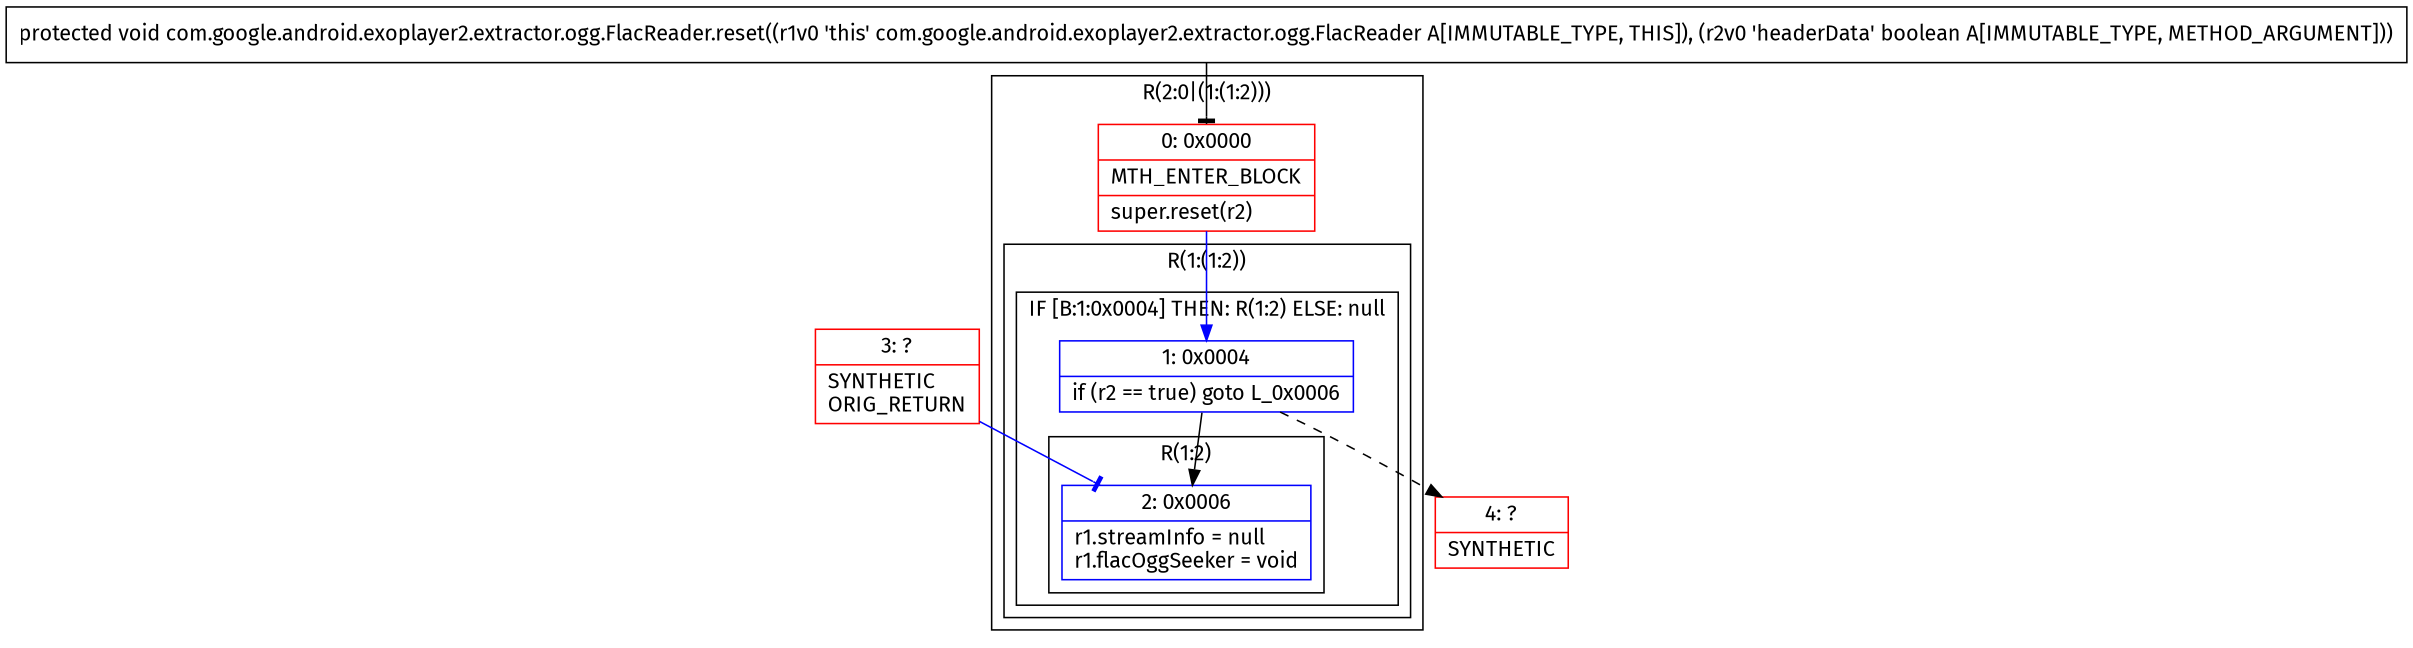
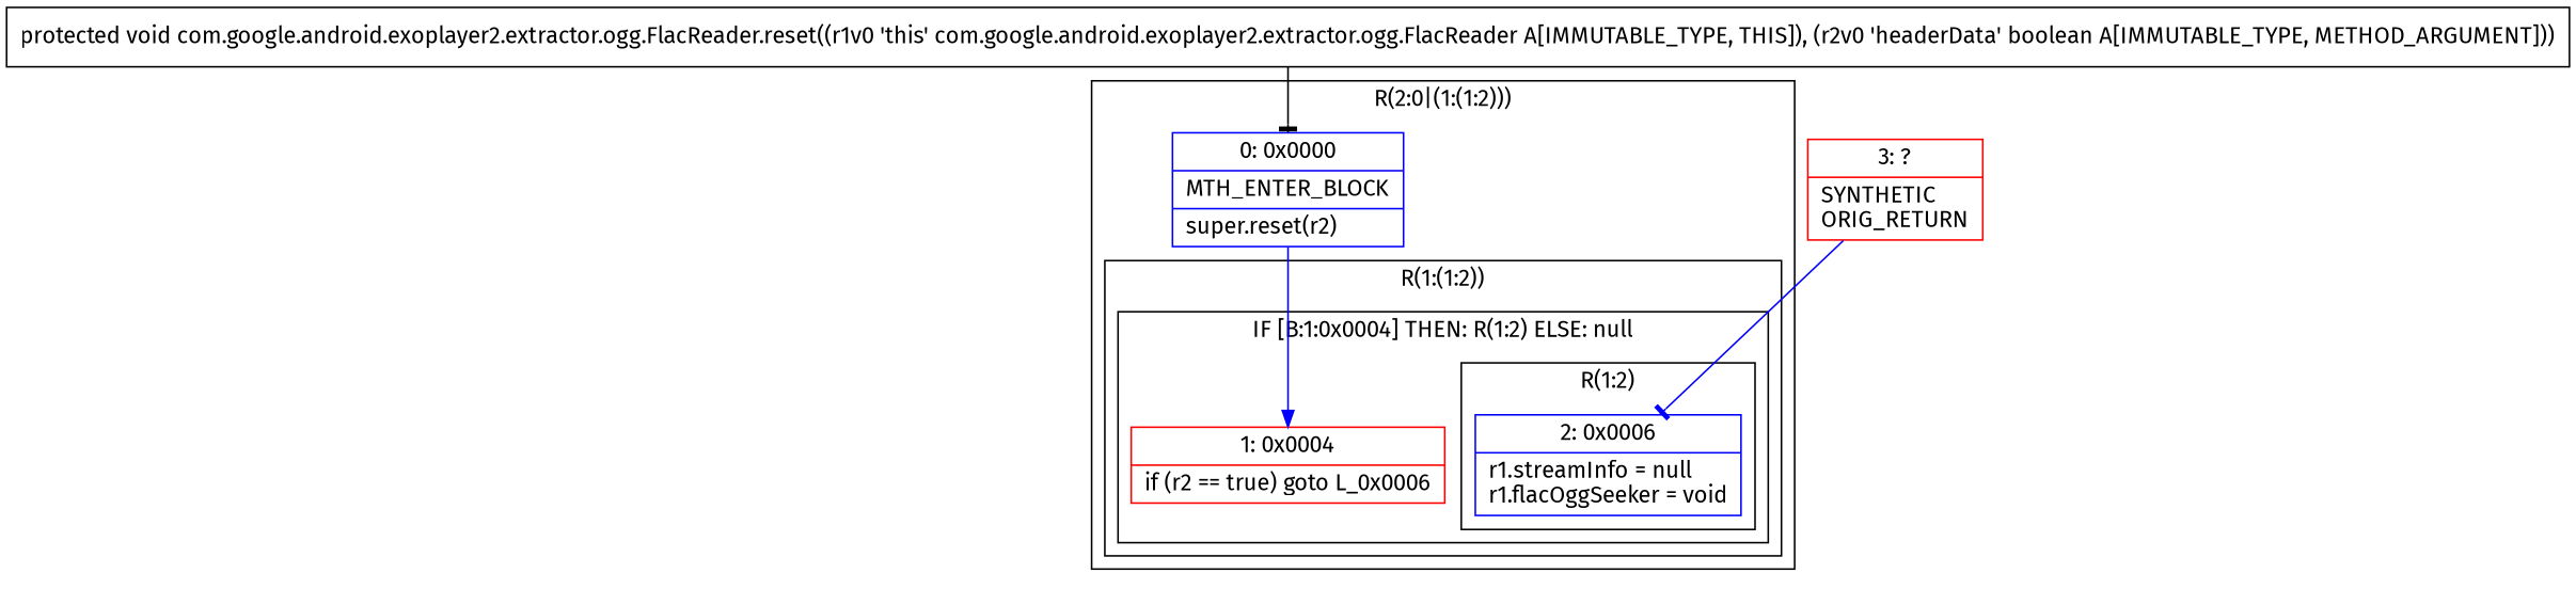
  digraph {
    fontname="Fira Sans"
    node [color=blue fontname="Fira Sans" shape=record]
    edge [arrowhead=normal color=black fontname="Fira Sans"]
    n1 [label="{2\:\ 0x0006|r1.streamInfo = null\lr1.flacOggSeeker = void\l}"]
-   n2 [label="{1\:\ 0x0004|if (r2 == true) goto L_0x0006\l}"]
-   n3 [color=red label="{0\:\ 0x0000|MTH_ENTER_BLOCK\l|super.reset(r2)\l}"]
-   n4 [color=red label="{4\:\ ?|SYNTHETIC\l}"]
+   n2 [color=red label="{1\:\ 0x0004|if (r2 == true) goto L_0x0006\l}"]
+   n3 [label="{0\:\ 0x0000|MTH_ENTER_BLOCK\l|super.reset(r2)\l}"]
    n5 [color=red label="{3\:\ ?|SYNTHETIC\lORIG_RETURN\l}"]
    n6 [label="{protected void com.google.android.exoplayer2.extractor.ogg.FlacReader.reset((r1v0 'this' com.google.android.exoplayer2.extractor.ogg.FlacReader A[IMMUTABLE_TYPE, THIS]), (r2v0 'headerData' boolean A[IMMUTABLE_TYPE, METHOD_ARGUMENT])) }" color=""]
    subgraph cluster_1 {
      label="R(2:0|(1:(1:2)))"
      n3
      subgraph cluster_2 {
        label="R(1:(1:2))"
        subgraph cluster_3 {
          label="IF [B:1:0x0004] THEN: R(1:2) ELSE: null"
          n2
          subgraph cluster_4 {
            label="R(1:2)"
            n1
          }
        }
      }
    }
-   n2 -> n1
-   n2 -> n4 [style=dashed]
    n3 -> n2 [color=blue]
    n5 -> n1 [arrowhead=tee color=blue]
    n6 -> n3 [arrowhead=tee]
  }
